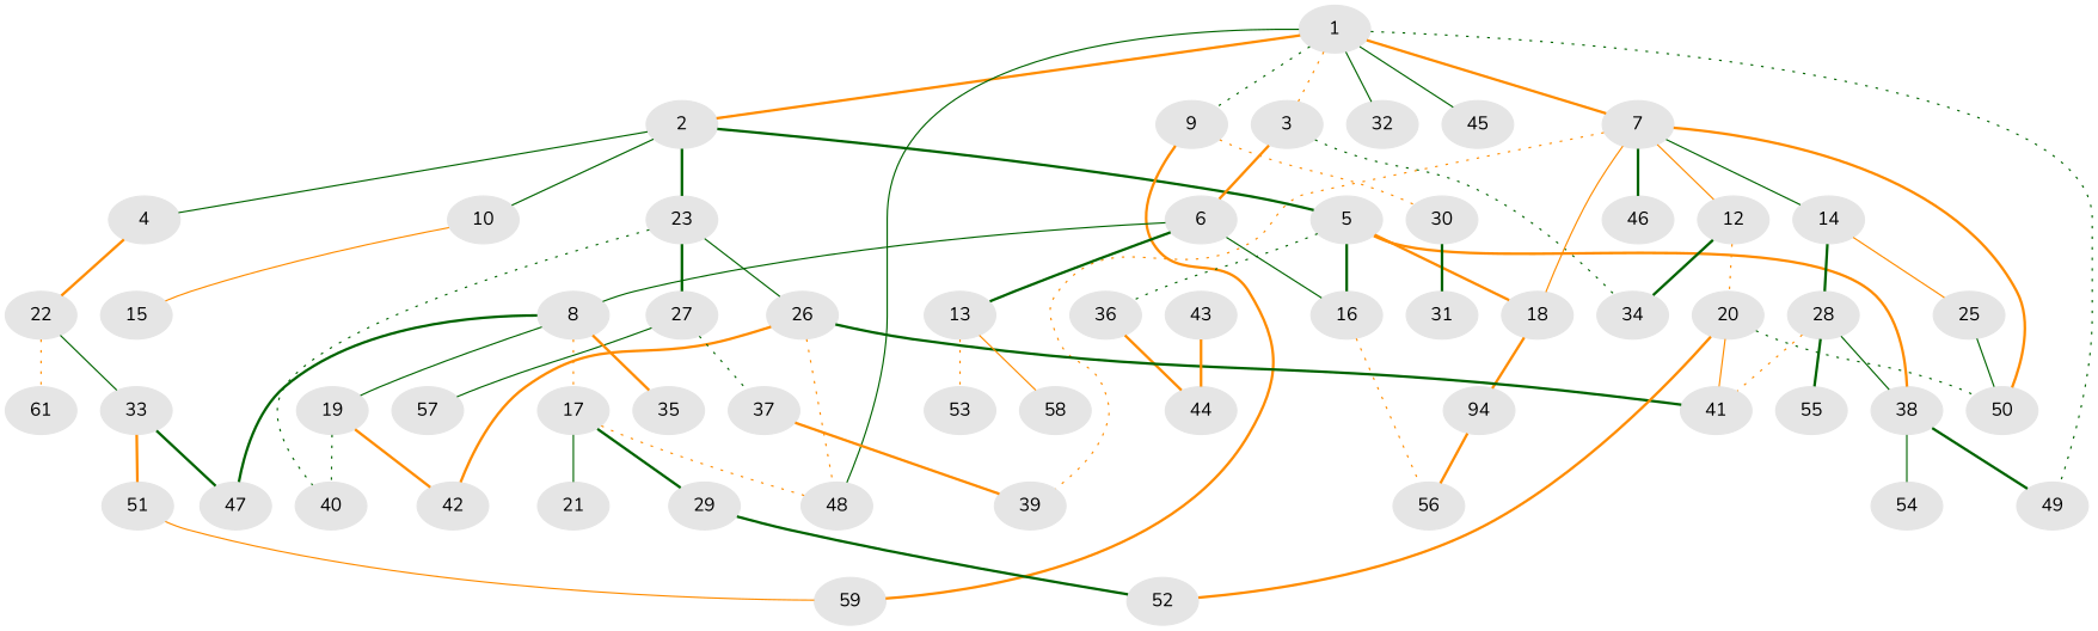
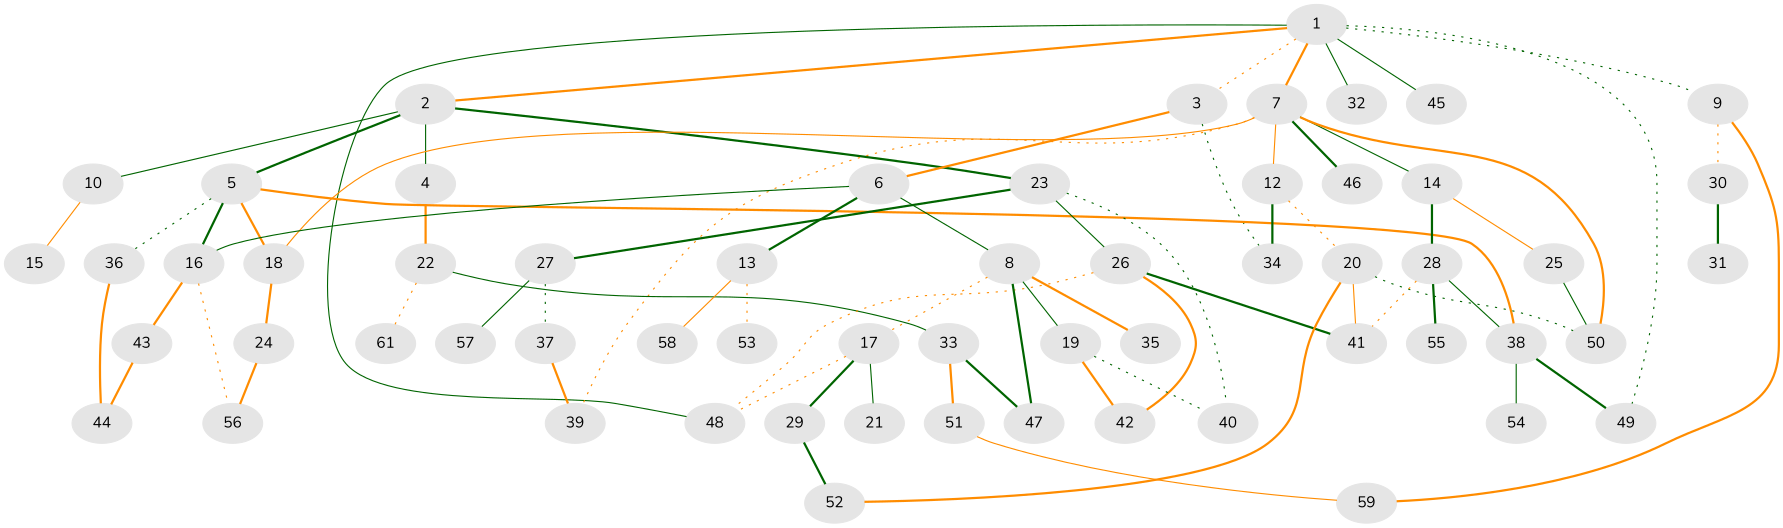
  graph {
    fontname=Nunito
    node [color=gray90 fontname=Nunito style=filled]
    edge [color=darkgreen fontname=Nunito style=bold]
    1
    2
    3
    7
    9
    32
    45
    48
    49
    4
    5
    10
    23
    6
    34
    18
    12
    14
    39
    46
    50
    30
    59
    22
    16
    36
    38
    15
    40
    26
    27
    8
    13
    33
    61
    43
    56
-   24 [label=94]
+   24
    44
    54
    17
    19
    35
    47
    53
    58
    20
    25
    28
    21
    29
    42
    31
    41
    52
    55
    51
    37
    57
    1 -- 2 [color=darkorange]
    1 -- 3 [color=darkorange style=dotted]
    1 -- 7 [color=darkorange]
    1 -- 9 [style=dotted]
    1 -- 32 [style=solid]
    1 -- 45 [style=solid]
    1 -- 48 [style=solid]
    1 -- 49 [style=dotted]
    2 -- 4 [style=solid]
    2 -- 5
    2 -- 10 [style=solid]
    2 -- 23
    3 -- 6 [color=darkorange]
    3 -- 34 [style=dotted]
    7 -- 18 [color=darkorange style=solid]
    7 -- 12 [color=darkorange style=solid]
    7 -- 14 [style=solid]
    7 -- 39 [color=darkorange style=dotted]
    7 -- 46
    7 -- 50 [color=darkorange]
    9 -- 30 [color=darkorange style=dotted]
    9 -- 59 [color=darkorange]
    4 -- 22 [color=darkorange]
    5 -- 18 [color=darkorange]
    5 -- 16
    5 -- 36 [style=dotted]
    5 -- 38 [color=darkorange]
    10 -- 15 [color=darkorange style=solid]
    23 -- 40 [style=dotted]
    23 -- 26 [style=solid]
    23 -- 27
    6 -- 16 [style=solid]
    6 -- 8 [style=solid]
    6 -- 13
    18 -- 24 [color=darkorange]
    12 -- 34
    12 -- 20 [color=darkorange style=dotted]
    14 -- 25 [color=darkorange style=solid]
    14 -- 28
    30 -- 31
    22 -- 33 [style=solid]
    22 -- 61 [color=darkorange style=dotted]
+   16 -- 43 [color=darkorange]
    16 -- 56 [color=darkorange style=dotted]
    36 -- 44 [color=darkorange]
    38 -- 49
    38 -- 54 [style=solid]
    26 -- 48 [color=darkorange style=dotted]
    26 -- 42 [color=darkorange]
    26 -- 41
    27 -- 37 [style=dotted]
    27 -- 57 [style=solid]
    8 -- 17 [color=darkorange style=dotted]
    8 -- 19 [style=solid]
    8 -- 35 [color=darkorange]
    8 -- 47
    13 -- 53 [color=darkorange style=dotted]
    13 -- 58 [color=darkorange style=solid]
    33 -- 47
    33 -- 51 [color=darkorange]
    43 -- 44 [color=darkorange]
    24 -- 56 [color=darkorange]
    17 -- 48 [color=darkorange style=dotted]
    17 -- 21 [style=solid]
    17 -- 29
    19 -- 40 [style=dotted]
    19 -- 42 [color=darkorange]
    20 -- 50 [style=dotted]
    20 -- 41 [color=darkorange style=solid]
    20 -- 52 [color=darkorange]
    25 -- 50 [style=solid]
    28 -- 38 [style=solid]
    28 -- 41 [color=darkorange style=dotted]
    28 -- 55
    29 -- 52
    51 -- 59 [color=darkorange style=solid]
    37 -- 39 [color=darkorange]
  }
